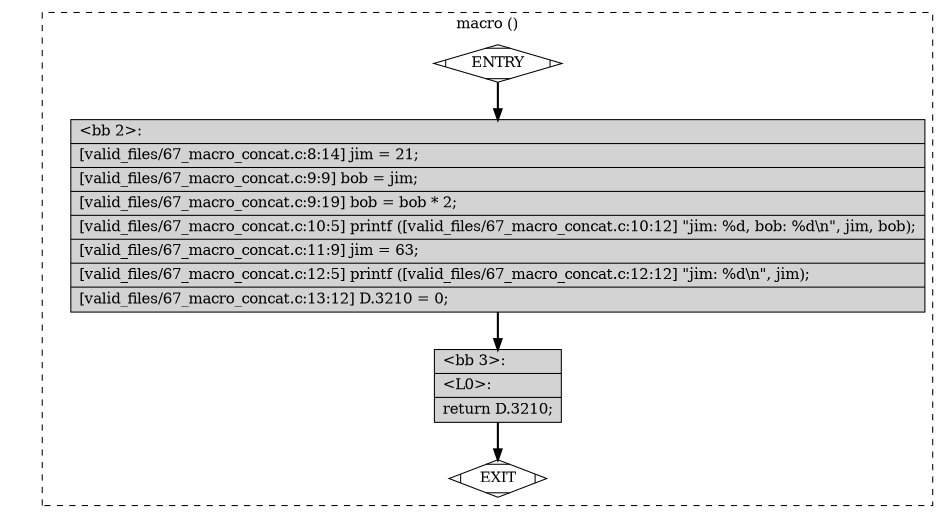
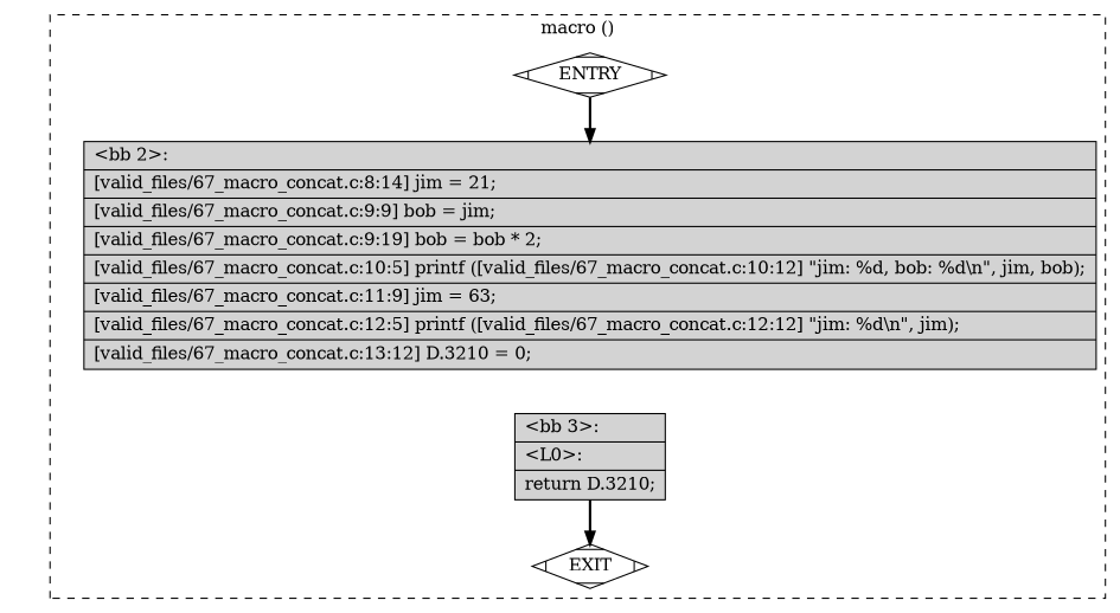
  digraph {
    node [fillcolor=white shape=Mdiamond style=filled]
    edge [constraint=true headport=n style="solid,bold" tailport=s color=black weight=100]
    n1 [label=ENTRY]
    n2 [label=EXIT]
    n3 [fillcolor=lightgrey label="{\<bb\ 2\>:\l|[valid_files/67_macro_concat.c:8:14]\ jim\ =\ 21;\l|[valid_files/67_macro_concat.c:9:9]\ bob\ =\ jim;\l|[valid_files/67_macro_concat.c:9:19]\ bob\ =\ bob\ *\ 2;\l|[valid_files/67_macro_concat.c:10:5]\ printf\ ([valid_files/67_macro_concat.c:10:12]\ \"jim:\ %d,\ bob:\ %d\\n\",\ jim,\ bob);\l|[valid_files/67_macro_concat.c:11:9]\ jim\ =\ 63;\l|[valid_files/67_macro_concat.c:12:5]\ printf\ ([valid_files/67_macro_concat.c:12:12]\ \"jim:\ %d\\n\",\ jim);\l|[valid_files/67_macro_concat.c:13:12]\ D.3210\ =\ 0;\l}" shape=record]
    n4 [fillcolor=lightgrey label="{\<bb\ 3\>:\l|\<L0\>:\l|return\ D.3210;\l}" shape=record]
    subgraph cluster_1 {
      color=black
      label="macro ()"
      style=dashed
      n1
      n2
      n3
      n4
    }
    n1 -> n2 [style=invis color="" weight=""]
    n1 -> n3
-   n3 -> n4
    n4 -> n2 [weight=10]
  }
